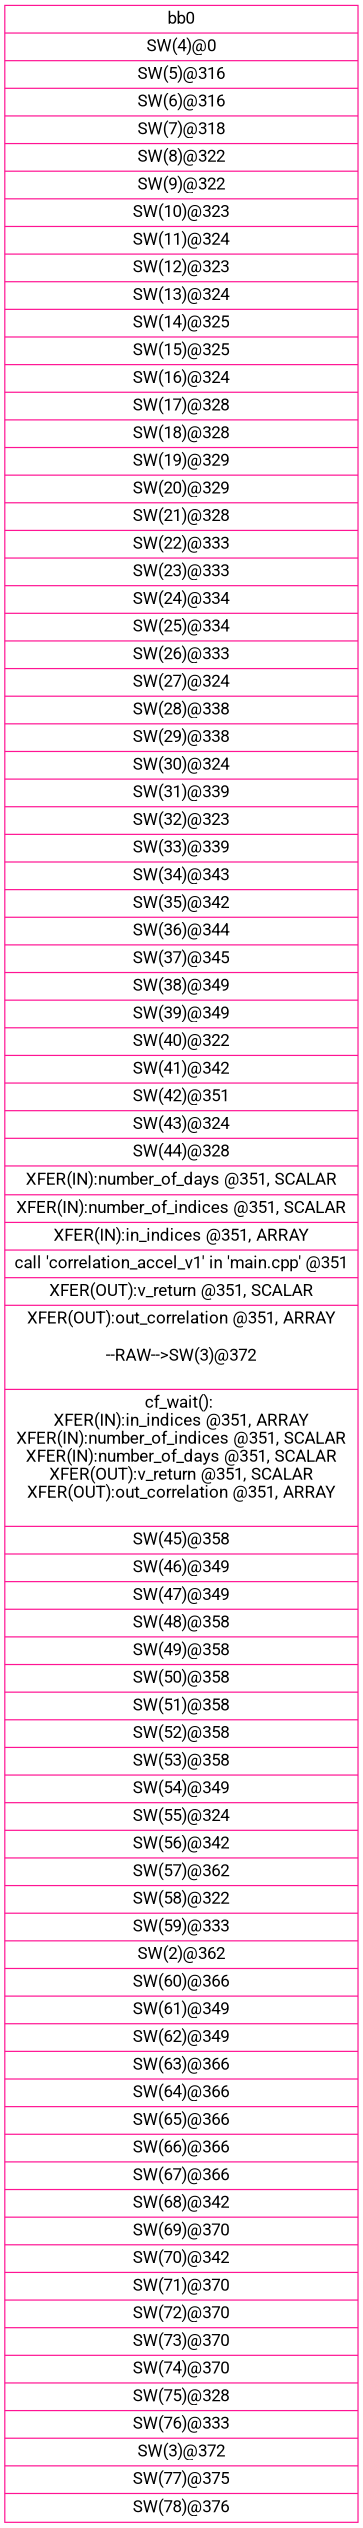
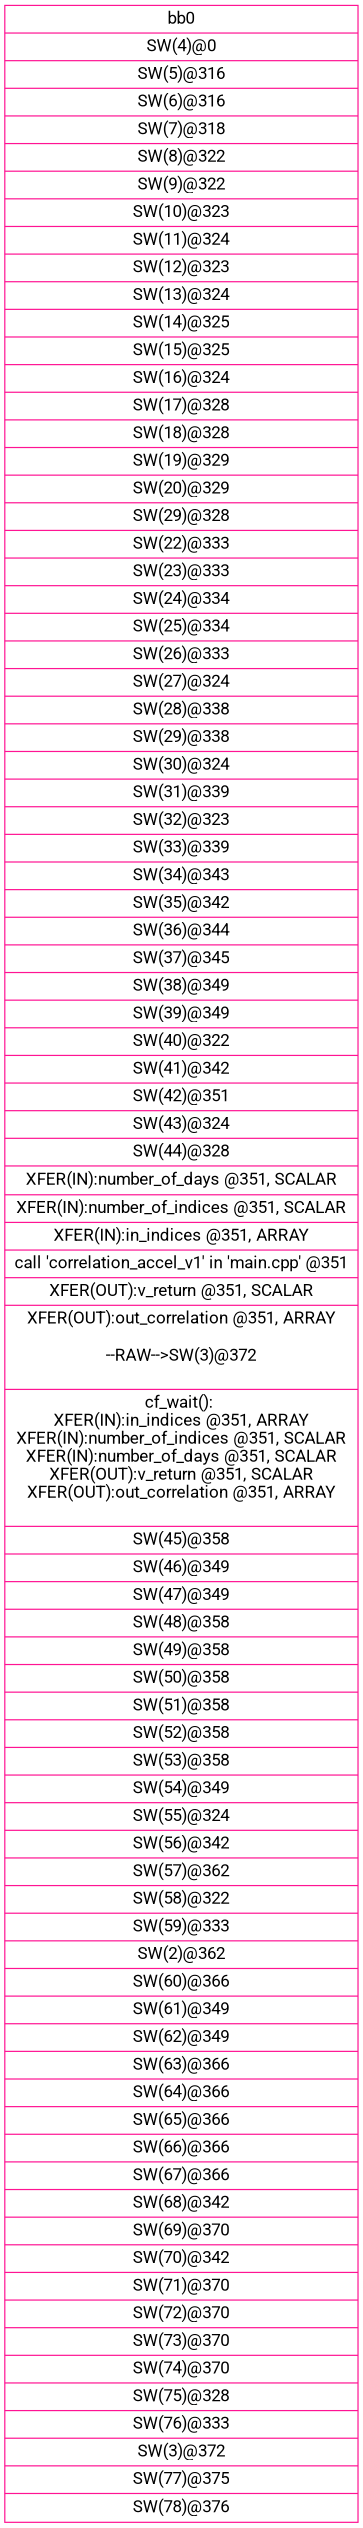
  digraph {
    fontname=Roboto
-   n1 [label="{bb0|<x0x2e4ef50>SW(4)@0\n|<x0x2e4f090>SW(5)@316\n|<x0x2e4f360>SW(6)@316\n|<x0x2e4f5a0>SW(7)@318\n|<x0x2e4f7b0>SW(8)@322\n|<x0x2e4f9e0>SW(9)@322\n|<x0x2e4fc10>SW(10)@323\n|<x0x2e4b920>SW(11)@324\n|<x0x2e4bb20>SW(12)@323\n|<x0x2e4bd50>SW(13)@324\n|<x0x2e4bf80>SW(14)@325\n|<x0x2e4c1d0>SW(15)@325\n|<x0x2e4c3e0>SW(16)@324\n|<x0x2e4c620>SW(17)@328\n|<x0x2e4c850>SW(18)@328\n|<x0x2e4ca80>SW(19)@329\n|<x0x2e4ccd0>SW(20)@329\n|<x0x2e4cee0>SW(21)@328\n|<x0x2e4d120>SW(22)@333\n|<x0x2e4d350>SW(23)@333\n|<x0x2e4d580>SW(24)@334\n|<x0x2e4d7d0>SW(25)@334\n|<x0x2e51260>SW(26)@333\n|<x0x2e514a0>SW(27)@324\n|<x0x2e516d0>SW(28)@338\n|<x0x2e518e0>SW(29)@338\n|<x0x2e51b00>SW(30)@324\n|<x0x2e51d30>SW(31)@339\n|<x0x2e51f40>SW(32)@323\n|<x0x2e52170>SW(33)@339\n|<x0x2e523a0>SW(34)@343\n|<x0x2e525f0>SW(35)@342\n|<x0x2e52840>SW(36)@344\n|<x0x2e52ab0>SW(37)@345\n|<x0x2e52d00>SW(38)@349\n|<x0x2e52f20>SW(39)@349\n|<x0x2e53300>SW(40)@322\n|<x0x2e534c0>SW(41)@342\n|<x0x2e53710>SW(42)@351\n|<x0x2e53930>SW(43)@324\n|<x0x2e53b60>SW(44)@328\n|<x0x2e587b0>XFER(IN):number_of_days @351, SCALAR\n|<x0x2e58890>XFER(IN):number_of_indices @351, SCALAR\n|<x0x2e58970>XFER(IN):in_indices @351, ARRAY\n|<x0x2e481f0>call 'correlation_accel_v1' in 'main.cpp' @351\n|<x0x2e59720>XFER(OUT):v_return @351, SCALAR\n|<x0x2e59610>XFER(OUT):out_correlation @351, ARRAY\n\n--RAW--\>SW(3)@372\n\n|<x0x2e4b670>cf_wait(): \nXFER(IN):in_indices @351, ARRAY\nXFER(IN):number_of_indices @351, SCALAR\nXFER(IN):number_of_days @351, SCALAR\nXFER(OUT):v_return @351, SCALAR\nXFER(OUT):out_correlation @351, ARRAY\n\n|<x0x2e53db0>SW(45)@358\n|<x0x2e53fd0>SW(46)@349\n|<x0x2e54210>SW(47)@349\n|<x0x2e54440>SW(48)@358\n|<x0x2e54650>SW(49)@358\n|<x0x2e54860>SW(50)@358\n|<x0x2e54a70>SW(51)@358\n|<x0x2e54c80>SW(52)@358\n|<x0x2e54ee0>SW(53)@358\n|<x0x2e55100>SW(54)@349\n|<x0x2e55400>SW(55)@324\n|<x0x2e55570>SW(56)@342\n|<x0x2e557c0>SW(57)@362\n|<x0x2e559e0>SW(58)@322\n|<x0x2e55c10>SW(59)@333\n|<x0x2e4b800>SW(2)@362\n|<x0x2e55e60>SW(60)@366\n|<x0x2e56080>SW(61)@349\n|<x0x2e562c0>SW(62)@349\n|<x0x2e564f0>SW(63)@366\n|<x0x2e56700>SW(64)@366\n|<x0x2e56910>SW(65)@366\n|<x0x2e56b20>SW(66)@366\n|<x0x2e56d30>SW(67)@366\n|<x0x2e56f90>SW(68)@342\n|<x0x2e571e0>SW(69)@370\n|<x0x2e57400>SW(70)@342\n|<x0x2e57640>SW(71)@370\n|<x0x2e57850>SW(72)@370\n|<x0x2e57a60>SW(73)@370\n|<x0x2e57c70>SW(74)@370\n|<x0x2e57eb0>SW(75)@328\n|<x0x2e580e0>SW(76)@333\n|<x0x2e4b6f0>SW(3)@372\n|<x0x2e58330>SW(77)@375\n|<x0x2e58540>SW(78)@376\n}" shape=record color=deeppink fontname=Roboto]
+   n1 [label="{bb0|<x0x2e4ef50>SW(4)@0\n|<x0x2e4f090>SW(5)@316\n|<x0x2e4f360>SW(6)@316\n|<x0x2e4f5a0>SW(7)@318\n|<x0x2e4f7b0>SW(8)@322\n|<x0x2e4f9e0>SW(9)@322\n|<x0x2e4fc10>SW(10)@323\n|<x0x2e4b920>SW(11)@324\n|<x0x2e4bb20>SW(12)@323\n|<x0x2e4bd50>SW(13)@324\n|<x0x2e4bf80>SW(14)@325\n|<x0x2e4c1d0>SW(15)@325\n|<x0x2e4c3e0>SW(16)@324\n|<x0x2e4c620>SW(17)@328\n|<x0x2e4c850>SW(18)@328\n|<x0x2e4ca80>SW(19)@329\n|<x0x2e4ccd0>SW(20)@329\n|<x0x2e4cee0>SW(29)@328\n|<x0x2e4d120>SW(22)@333\n|<x0x2e4d350>SW(23)@333\n|<x0x2e4d580>SW(24)@334\n|<x0x2e4d7d0>SW(25)@334\n|<x0x2e51260>SW(26)@333\n|<x0x2e514a0>SW(27)@324\n|<x0x2e516d0>SW(28)@338\n|<x0x2e518e0>SW(29)@338\n|<x0x2e51b00>SW(30)@324\n|<x0x2e51d30>SW(31)@339\n|<x0x2e51f40>SW(32)@323\n|<x0x2e52170>SW(33)@339\n|<x0x2e523a0>SW(34)@343\n|<x0x2e525f0>SW(35)@342\n|<x0x2e52840>SW(36)@344\n|<x0x2e52ab0>SW(37)@345\n|<x0x2e52d00>SW(38)@349\n|<x0x2e52f20>SW(39)@349\n|<x0x2e53300>SW(40)@322\n|<x0x2e534c0>SW(41)@342\n|<x0x2e53710>SW(42)@351\n|<x0x2e53930>SW(43)@324\n|<x0x2e53b60>SW(44)@328\n|<x0x2e587b0>XFER(IN):number_of_days @351, SCALAR\n|<x0x2e58890>XFER(IN):number_of_indices @351, SCALAR\n|<x0x2e58970>XFER(IN):in_indices @351, ARRAY\n|<x0x2e481f0>call 'correlation_accel_v1' in 'main.cpp' @351\n|<x0x2e59720>XFER(OUT):v_return @351, SCALAR\n|<x0x2e59610>XFER(OUT):out_correlation @351, ARRAY\n\n--RAW--\>SW(3)@372\n\n|<x0x2e4b670>cf_wait(): \nXFER(IN):in_indices @351, ARRAY\nXFER(IN):number_of_indices @351, SCALAR\nXFER(IN):number_of_days @351, SCALAR\nXFER(OUT):v_return @351, SCALAR\nXFER(OUT):out_correlation @351, ARRAY\n\n|<x0x2e53db0>SW(45)@358\n|<x0x2e53fd0>SW(46)@349\n|<x0x2e54210>SW(47)@349\n|<x0x2e54440>SW(48)@358\n|<x0x2e54650>SW(49)@358\n|<x0x2e54860>SW(50)@358\n|<x0x2e54a70>SW(51)@358\n|<x0x2e54c80>SW(52)@358\n|<x0x2e54ee0>SW(53)@358\n|<x0x2e55100>SW(54)@349\n|<x0x2e55400>SW(55)@324\n|<x0x2e55570>SW(56)@342\n|<x0x2e557c0>SW(57)@362\n|<x0x2e559e0>SW(58)@322\n|<x0x2e55c10>SW(59)@333\n|<x0x2e4b800>SW(2)@362\n|<x0x2e55e60>SW(60)@366\n|<x0x2e56080>SW(61)@349\n|<x0x2e562c0>SW(62)@349\n|<x0x2e564f0>SW(63)@366\n|<x0x2e56700>SW(64)@366\n|<x0x2e56910>SW(65)@366\n|<x0x2e56b20>SW(66)@366\n|<x0x2e56d30>SW(67)@366\n|<x0x2e56f90>SW(68)@342\n|<x0x2e571e0>SW(69)@370\n|<x0x2e57400>SW(70)@342\n|<x0x2e57640>SW(71)@370\n|<x0x2e57850>SW(72)@370\n|<x0x2e57a60>SW(73)@370\n|<x0x2e57c70>SW(74)@370\n|<x0x2e57eb0>SW(75)@328\n|<x0x2e580e0>SW(76)@333\n|<x0x2e4b6f0>SW(3)@372\n|<x0x2e58330>SW(77)@375\n|<x0x2e58540>SW(78)@376\n}" shape=record color=deeppink fontname=Roboto]
  }
